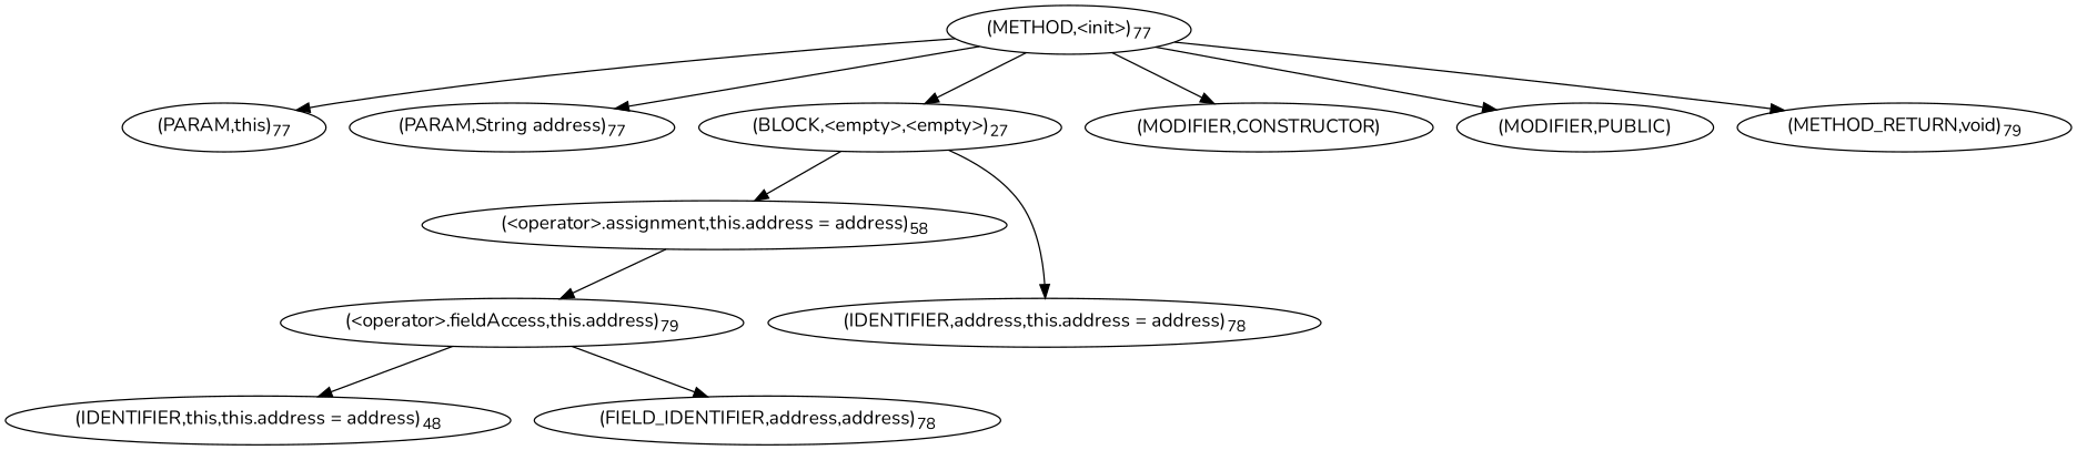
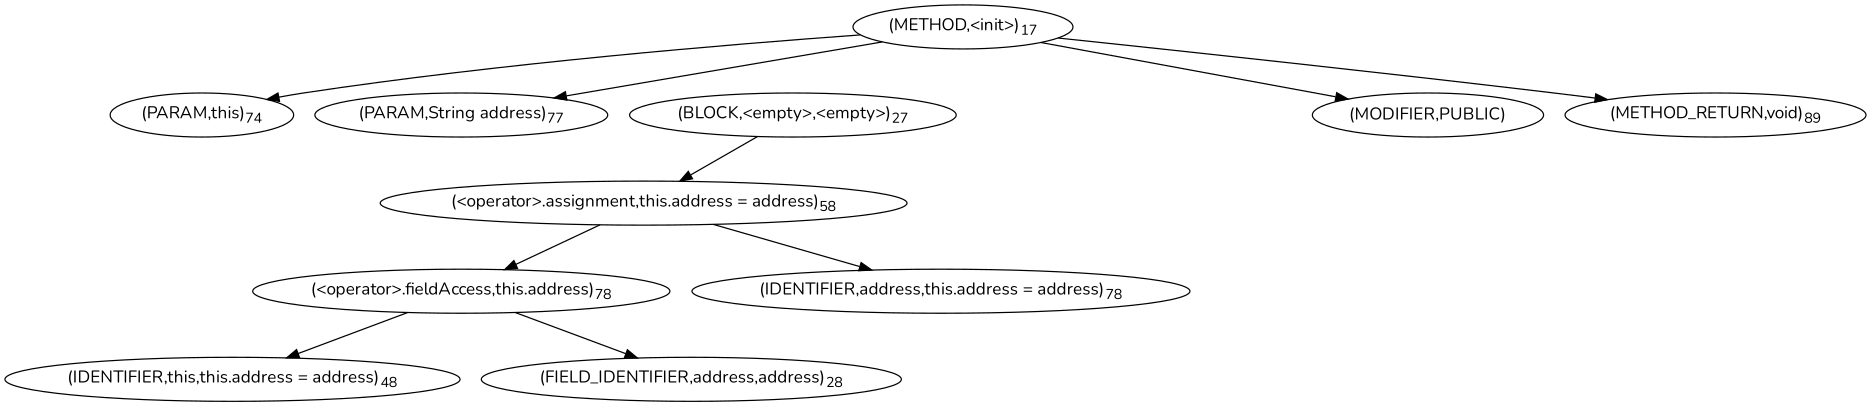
  digraph {
    fontname=Nunito
    node [fontname=Nunito]
    edge [fontname=Nunito]
-   n1 [label=<(METHOD,&lt;init&gt;)<SUB>77</SUB>>]
-   n2 [label=<(PARAM,this)<SUB>77</SUB>>]
+   n1 [label=<(METHOD,&lt;init&gt;)<SUB>17</SUB>>]
+   n2 [label=<(PARAM,this)<SUB>74</SUB>>]
    n3 [label=<(PARAM,String address)<SUB>77</SUB>>]
    n4 [label=<(BLOCK,&lt;empty&gt;,&lt;empty&gt;)<SUB>27</SUB>>]
-   n5 [label=<(MODIFIER,CONSTRUCTOR)>]
    n6 [label=<(MODIFIER,PUBLIC)>]
-   n7 [label=<(METHOD_RETURN,void)<SUB>79</SUB>>]
+   n7 [label=<(METHOD_RETURN,void)<SUB>89</SUB>>]
    n8 [label=<(&lt;operator&gt;.assignment,this.address = address)<SUB>58</SUB>>]
-   n9 [label=<(&lt;operator&gt;.fieldAccess,this.address)<SUB>79</SUB>>]
+   n9 [label=<(&lt;operator&gt;.fieldAccess,this.address)<SUB>78</SUB>>]
    n10 [label=<(IDENTIFIER,address,this.address = address)<SUB>78</SUB>>]
    n11 [label=<(IDENTIFIER,this,this.address = address)<SUB>48</SUB>>]
-   n12 [label=<(FIELD_IDENTIFIER,address,address)<SUB>78</SUB>>]
+   n12 [label=<(FIELD_IDENTIFIER,address,address)<SUB>28</SUB>>]
    n1 -> n2
    n1 -> n3
-   n1 -> n4
-   n1 -> n5
    n1 -> n6
    n1 -> n7
    n4 -> n8
    n8 -> n9
-   n4 -> n10
+   n8 -> n10
    n9 -> n11
    n9 -> n12
  }
